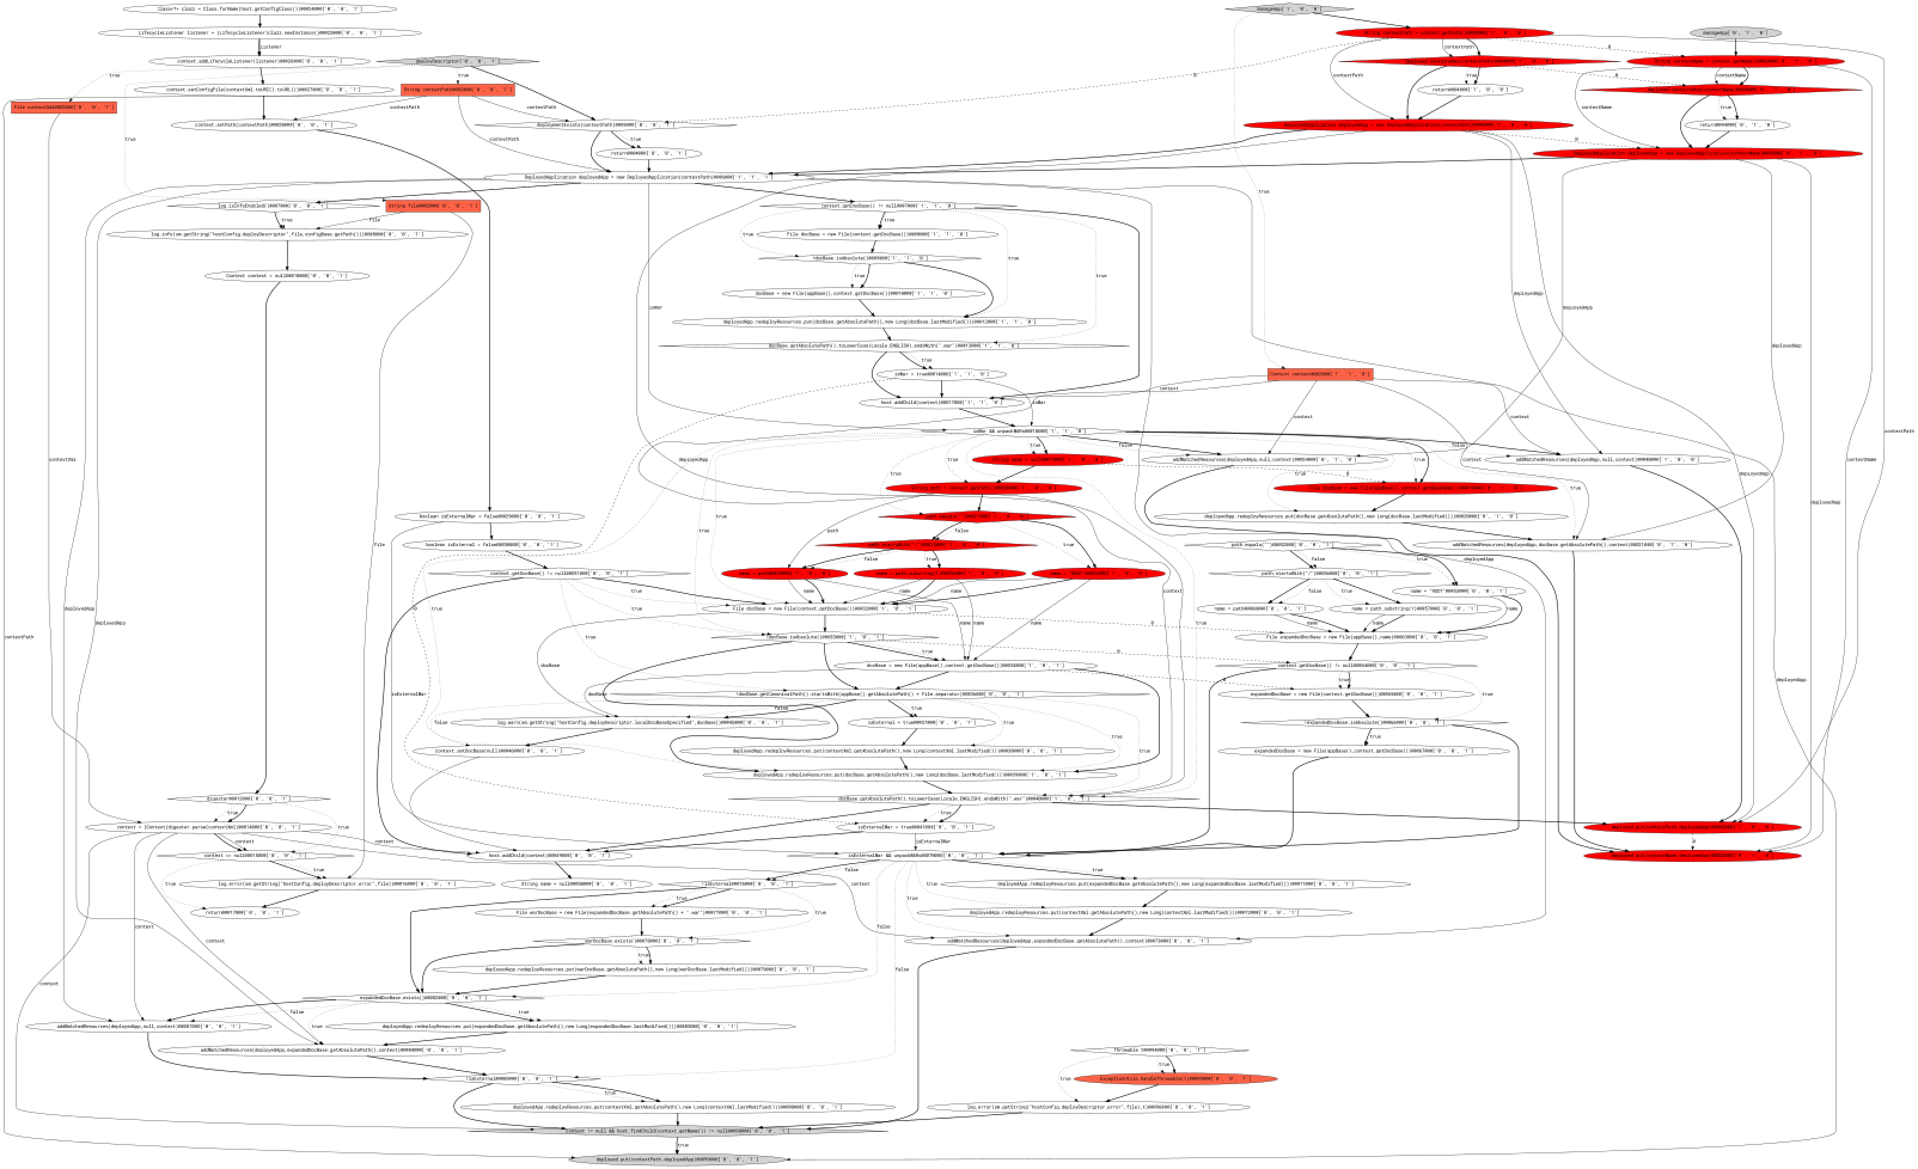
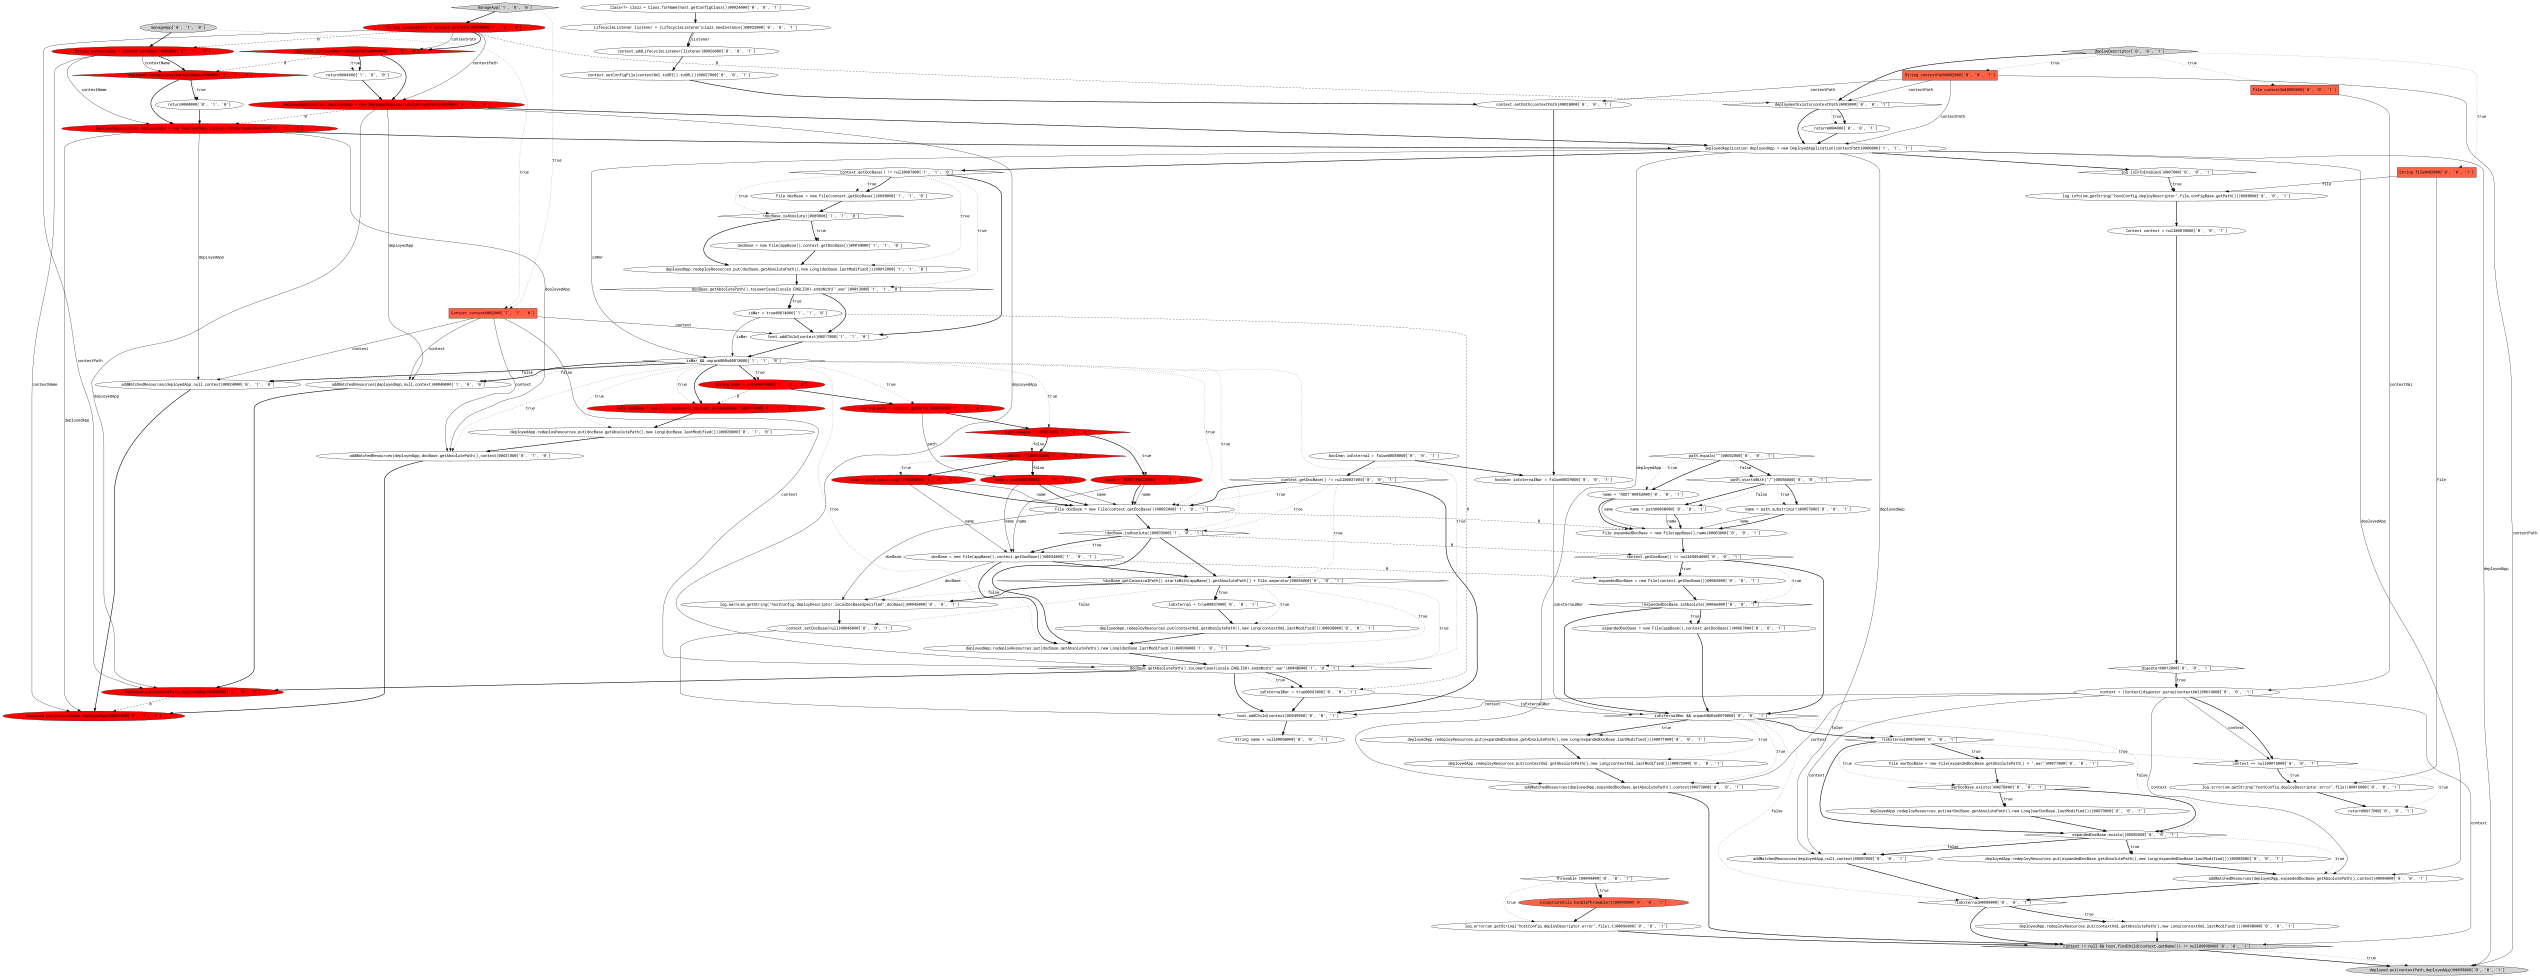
  digraph {
    fontname="Roboto Mono"
    node [fillcolor=white fontname="Roboto Mono" shape=ellipse style=filled]
    edge [fontname="Roboto Mono" style=bold]
    n1 [fillcolor=red label="DeployedApplication deployedApp = new DeployedApplication(contextName)@@@5@@@['0', '1', '0']"]
    n2 [label="addWatchedResources(deployedApp,null,context)@@@24@@@['0', '1', '0']"]
    n3 [label="DeployedApplication deployedApp = new DeployedApplication(contextPath)@@@6@@@['1', '1', '1']"]
    n4 [label="addWatchedResources(deployedApp,docBase.getAbsolutePath(),context)@@@21@@@['0', '1', '0']"]
    n5 [fillcolor=red label="deployed.put(contextName,deployedApp)@@@26@@@['0', '1', '0']"]
    n6 [label="isWar && unpackWARs@@@18@@@['1', '1', '0']" shape=diamond]
    n7 [label="addWatchedResources(deployedApp,expandedDocBase.getAbsolutePath(),context)@@@73@@@['0', '0', '1']"]
    n8 [label="addWatchedResources(deployedApp,null,context)@@@87@@@['0', '0', '1']"]
    n9 [label="context.getDocBase() != null@@@7@@@['1', '1', '0']" shape=diamond]
    n10 [fillcolor=lightgray label="deployed.put(contextPath,deployedApp)@@@99@@@['0', '0', '1']"]
    n11 [label="addWatchedResources(deployedApp,expandedDocBase.getAbsolutePath(),context)@@@84@@@['0', '0', '1']"]
    n12 [label="log.isInfoEnabled()@@@7@@@['0', '0', '1']" shape=diamond]
    n13 [fillcolor=lightgray label="manageApp['1', '0', '0']" shape=diamond]
    n14 [fillcolor=tomato label="Context context@@@2@@@['1', '1', '0']" shape=box]
    n15 [fillcolor=red label="String contextPath = context.getPath()@@@3@@@['1', '0', '0']"]
    n16 [label="host.addChild(context)@@@17@@@['1', '1', '0']"]
    n17 [label="docBase.getAbsolutePath().toLowerCase(Locale.ENGLISH).endsWith(\".war\")@@@40@@@['1', '0', '1']" shape=diamond]
    n18 [label="addWatchedResources(deployedApp,null,context)@@@40@@@['1', '0', '0']"]
    n19 [fillcolor=red label="String contextName = context.getName()@@@3@@@['0', '1', '0']"]
    n20 [fillcolor=red label="DeployedApplication deployedApp = new DeployedApplication(contextPath)@@@5@@@['1', '0', '0']"]
    n21 [fillcolor=red label="deployed.put(contextPath,deployedApp)@@@42@@@['1', '0', '0']"]
    n22 [fillcolor=red label="deployed.containsKey(contextPath)@@@4@@@['1', '0', '0']" shape=diamond]
    n23 [label="deploymentExists(contextPath)@@@3@@@['0', '0', '1']" shape=diamond]
    n24 [label="path.equals(\"\")@@@52@@@['0', '0', '1']" shape=diamond]
    n25 [label="name = \"ROOT\"@@@53@@@['0', '0', '1']"]
    n26 [label="path.startsWith(\"/\")@@@56@@@['0', '0', '1']" shape=diamond]
    n27 [label="File expandedDocBase = new File(appBase(),name)@@@63@@@['0', '0', '1']"]
    n28 [label="name = path@@@60@@@['0', '0', '1']"]
    n29 [label="name = path.substring(1)@@@57@@@['0', '0', '1']"]
    n30 [fillcolor=red label="deployed.containsKey(contextName)@@@4@@@['0', '1', '0']" shape=diamond]
    n31 [label="return@@@4@@@['0', '1', '0']"]
    n32 [fillcolor=lightgray label="manageApp['0', '1', '0']"]
    n33 [label="deployedApp.redeployResources.put(contextXml.getAbsolutePath(),new Long(contextXml.lastModified()))@@@90@@@['0', '0', '1']"]
    n34 [fillcolor=lightgray label="context != null && host.findChild(context.getName()) != null@@@98@@@['0', '0', '1']" shape=diamond]
    n35 [fillcolor=red label="File docBase = new File(appBase(),context.getBaseName())@@@19@@@['0', '1', '0']"]
    n36 [label="deployedApp.redeployResources.put(docBase.getAbsolutePath(),new Long(docBase.lastModified()))@@@20@@@['0', '1', '0']"]
    n37 [label="deployedApp.redeployResources.put(docBase.getAbsolutePath(),new Long(docBase.lastModified()))@@@39@@@['1', '0', '1']"]
    n38 [fillcolor=red label="String path = context.getPath()@@@20@@@['1', '0', '0']"]
    n39 [fillcolor=red label="String name = null@@@19@@@['1', '0', '0']"]
    n40 [label="!docBase.isAbsolute()@@@33@@@['1', '0', '1']" shape=diamond]
    n41 [label="File docBase = new File(context.getDocBase())@@@32@@@['1', '0', '1']"]
    n42 [fillcolor=red label="path.equals(\"\")@@@21@@@['1', '0', '0']" shape=diamond]
    n43 [label="!isExternal@@@89@@@['0', '0', '1']" shape=diamond]
    n44 [label="Class<?> clazz = Class.forName(host.getConfigClass())@@@24@@@['0', '0', '1']"]
    n45 [label="LifecycleListener listener = (LifecycleListener)clazz.newInstance()@@@25@@@['0', '0', '1']"]
    n46 [label="!docBase.isAbsolute()@@@9@@@['1', '1', '0']" shape=diamond]
    n47 [label="docBase = new File(appBase(),context.getDocBase())@@@10@@@['1', '1', '0']"]
    n48 [label="deployedApp.redeployResources.put(docBase.getAbsolutePath(),new Long(docBase.lastModified()))@@@12@@@['1', '1', '0']"]
    n49 [label="docBase.getAbsolutePath().toLowerCase(Locale.ENGLISH).endsWith(\".war\")@@@13@@@['1', '1', '0']" shape=diamond]
    n50 [label="context.setConfigFile(contextXml.toURI().toURL())@@@27@@@['0', '0', '1']"]
    n51 [label="context.setPath(contextPath)@@@28@@@['0', '0', '1']"]
    n52 [label="boolean isExternalWar = false@@@29@@@['0', '0', '1']"]
    n53 [label="warDocBase.exists()@@@78@@@['0', '0', '1']" shape=diamond]
    n54 [label="deployedApp.redeployResources.put(warDocBase.getAbsolutePath(),new Long(warDocBase.lastModified()))@@@79@@@['0', '0', '1']"]
    n55 [label="expandedDocBase.exists()@@@82@@@['0', '0', '1']" shape=diamond]
    n56 [label="deployedApp.redeployResources.put(expandedDocBase.getAbsolutePath(),new Long(expandedDocBase.lastModified()))@@@83@@@['0', '0', '1']"]
    n57 [label="File docBase = new File(context.getDocBase())@@@8@@@['1', '1', '0']"]
    n58 [label="isExternalWar && unpackWARs@@@70@@@['0', '0', '1']" shape=diamond]
    n59 [label="deployedApp.redeployResources.put(contextXml.getAbsolutePath(),new Long(contextXml.lastModified()))@@@72@@@['0', '0', '1']"]
    n60 [label="!isExternal@@@76@@@['0', '0', '1']" shape=diamond]
    n61 [label="deployedApp.redeployResources.put(expandedDocBase.getAbsolutePath(),new Long(expandedDocBase.lastModified()))@@@71@@@['0', '0', '1']"]
    n62 [label="File warDocBase = new File(expandedDocBase.getAbsolutePath() + \".war\")@@@77@@@['0', '0', '1']"]
    n63 [label="boolean isExternal = false@@@30@@@['0', '0', '1']"]
    n64 [label="context.getDocBase() != null@@@31@@@['0', '0', '1']" shape=diamond]
    n65 [label="host.addChild(context)@@@49@@@['0', '0', '1']"]
    n66 [label="isExternalWar = true@@@41@@@['0', '0', '1']"]
    n67 [label="deployedApp.redeployResources.put(contextXml.getAbsolutePath(),new Long(contextXml.lastModified()))@@@38@@@['0', '0', '1']"]
    n68 [fillcolor=red label="name = path@@@29@@@['1', '0', '0']"]
    n69 [label="docBase = new File(appBase(),context.getDocBase())@@@34@@@['1', '0', '1']"]
    n70 [label="!docBase.getCanonicalPath().startsWith(appBase().getAbsolutePath() + File.separator)@@@36@@@['0', '0', '1']" shape=diamond]
    n71 [label="context.getDocBase() != null@@@64@@@['0', '0', '1']" shape=diamond]
    n72 [label="log.warn(sm.getString(\"hostConfig.deployDescriptor.localDocBaseSpecified\",docBase))@@@45@@@['0', '0', '1']"]
    n73 [fillcolor=red label="path.startsWith(\"/\")@@@25@@@['1', '0', '0']" shape=diamond]
    n74 [fillcolor=red label="name = \"ROOT\"@@@22@@@['1', '0', '0']"]
    n75 [label="expandedDocBase = new File(context.getDocBase())@@@65@@@['0', '0', '1']"]
    n76 [label="context.setDocBase(null)@@@46@@@['0', '0', '1']"]
    n77 [label="String name = null@@@50@@@['0', '0', '1']"]
    n78 [fillcolor=red label="name = path.substring(1)@@@26@@@['1', '0', '0']"]
    n79 [label="isExternal = true@@@37@@@['0', '0', '1']"]
    n80 [label="isWar = true@@@14@@@['1', '1', '0']"]
    n81 [label="context.addLifecycleListener(listener)@@@26@@@['0', '0', '1']"]
    n82 [label="return@@@17@@@['0', '0', '1']"]
    n83 [fillcolor=tomato label="ExceptionUtils.handleThrowable(t)@@@95@@@['0', '0', '1']"]
    n84 [label="log.error(sm.getString(\"hostConfig.deployDescriptor.error\",file),t)@@@96@@@['0', '0', '1']"]
    n85 [label="expandedDocBase = new File(appBase(),context.getDocBase())@@@67@@@['0', '0', '1']"]
    n86 [label="!expandedDocBase.isAbsolute()@@@66@@@['0', '0', '1']" shape=diamond]
    n87 [label="return@@@4@@@['1', '0', '0']"]
    n88 [label="return@@@4@@@['0', '0', '1']"]
    n89 [fillcolor=tomato label="String file@@@2@@@['0', '0', '1']" shape=box]
    n90 [label="log.info(sm.getString(\"hostConfig.deployDescriptor\",file,configBase.getPath()))@@@8@@@['0', '0', '1']"]
    n91 [label="log.error(sm.getString(\"hostConfig.deployDescriptor.error\",file))@@@16@@@['0', '0', '1']"]
    n92 [label="Context context = null@@@10@@@['0', '0', '1']"]
    n93 [label="context = (Context)digester.parse(contextXml)@@@14@@@['0', '0', '1']"]
    n94 [label="context == null@@@15@@@['0', '0', '1']" shape=diamond]
    n95 [label="digester@@@12@@@['0', '0', '1']" shape=diamond]
    n96 [fillcolor=tomato label="String contextPath@@@2@@@['0', '0', '1']" shape=box]
    n97 [fillcolor=tomato label="File contextXml@@@2@@@['0', '0', '1']" shape=box]
    n98 [label="Throwable t@@@94@@@['0', '0', '1']" shape=diamond]
    n99 [fillcolor=lightgray label="deployDescriptor['0', '0', '1']" shape=diamond]
    n1 -> n2 [label=deployedApp style=solid]
    n1 -> n3
    n1 -> n4 [label=deployedApp style=solid]
    n1 -> n5 [label=deployedApp style=solid]
    n2 -> n5
    n3 -> n6 [label=isWar style=solid]
    n3 -> n7 [label=deployedApp style=solid]
    n3 -> n8 [label=deployedApp style=solid]
    n3 -> n9
    n3 -> n10 [label=deployedApp style=solid]
    n3 -> n11 [label=deployedApp style=solid]
    n3 -> n12
    n4 -> n5
    n6 -> n2
    n6 -> n2 [label=false style=dotted]
    n6 -> n4 [label=true style=dotted]
    n6 -> n17 [label=true style=dotted]
    n6 -> n18 [label=false style=dotted]
    n6 -> n18
    n6 -> n35 [label=true style=dotted]
    n6 -> n35
    n6 -> n36 [label=true style=dotted]
    n6 -> n37 [label=true style=dotted]
    n6 -> n38 [label=true style=dotted]
    n6 -> n39
    n6 -> n39 [label=true style=dotted]
    n6 -> n40 [label=true style=dotted]
    n6 -> n41 [label=true style=dotted]
    n6 -> n42 [label=true style=dotted]
    n7 -> n34
    n8 -> n43
    n9 -> n16
    n9 -> n46 [label=true style=dotted]
    n9 -> n48 [label=true style=dotted]
    n9 -> n49 [label=true style=dotted]
    n9 -> n57
    n9 -> n57 [label=true style=dotted]
    n11 -> n43
    n12 -> n90 [label=true style=dotted]
    n12 -> n90
    n13 -> n14 [label=true style=dotted]
    n13 -> n15
    n14 -> n2 [label=context style=solid]
    n14 -> n4 [label=context style=solid]
    n14 -> n16 [label=context style=solid]
    n14 -> n17 [label=context style=solid]
    n14 -> n18 [label=context style=solid]
    n15 -> n19 [label=0 style=dashed]
    n15 -> n20 [label=contextPath style=solid]
    n15 -> n21 [label=contextPath style=solid]
    n15 -> n22
    n15 -> n22 [label=contextPath style=solid]
    n15 -> n23 [label=0 style=dashed]
    n16 -> n6
    n17 -> n21
    n17 -> n65
    n17 -> n66 [label=true style=dotted]
    n17 -> n66
    n18 -> n21
    n19 -> n1 [label=contextName style=solid]
    n19 -> n5 [label=contextName style=solid]
    n19 -> n30
    n19 -> n30 [label=contextName style=solid]
    n20 -> n1 [label=0 style=dashed]
    n20 -> n3
    n20 -> n17 [label=deployedApp style=solid]
    n20 -> n18 [label=deployedApp style=solid]
    n20 -> n21 [label=deployedApp style=solid]
    n21 -> n5 [label=0 style=dashed]
    n22 -> n20
    n22 -> n30 [label=0 style=dashed]
    n22 -> n87 [label=true style=dotted]
    n22 -> n87
    n23 -> n3
    n23 -> n88 [label=true style=dotted]
    n23 -> n88
    n24 -> n25 [label=true style=dotted]
    n24 -> n25
    n24 -> n26
    n24 -> n26 [label=false style=dotted]
    n25 -> n27 [label=name style=solid]
    n25 -> n27
    n26 -> n28
    n26 -> n28 [label=false style=dotted]
    n26 -> n29
    n26 -> n29 [label=true style=dotted]
    n27 -> n71
    n28 -> n27
    n28 -> n27 [label=name style=solid]
    n29 -> n27
    n29 -> n27 [label=name style=solid]
    n30 -> n1
    n30 -> n31
    n30 -> n31 [label=true style=dotted]
    n31 -> n1
+   n32 -> n14 [label=true style=dotted]
    n32 -> n19
    n33 -> n34
    n34 -> n10 [label=true style=dotted]
    n34 -> n10
    n35 -> n36
    n36 -> n4
    n37 -> n17
    n38 -> n42
    n38 -> n68 [label=path style=solid]
    n39 -> n35 [label=0 style=dashed]
    n39 -> n38
    n40 -> n37
    n40 -> n69
    n40 -> n69 [label=true style=dotted]
    n40 -> n70
    n40 -> n71 [label=0 style=dashed]
    n41 -> n27 [label=0 style=dashed]
    n41 -> n40
    n41 -> n72 [label=docBase style=solid]
    n42 -> n73 [label=false style=dotted]
    n42 -> n73
    n42 -> n74
    n42 -> n74 [label=true style=dotted]
    n43 -> n33 [label=true style=dotted]
    n43 -> n33
    n43 -> n34
    n44 -> n45
    n45 -> n81
    n45 -> n81 [label=listener style=solid]
    n46 -> n47 [label=true style=dotted]
    n46 -> n47
    n46 -> n48
    n47 -> n48
    n48 -> n49
    n49 -> n16
    n49 -> n80 [label=true style=dotted]
    n49 -> n80
    n50 -> n51
    n51 -> n52
    n52 -> n58 [label=isExternalWar style=solid]
-   n52 -> n63
+   n63 -> n52
    n53 -> n54 [label=true style=dotted]
    n53 -> n54
    n53 -> n55
    n54 -> n55
    n55 -> n8
    n55 -> n8 [label=false style=dotted]
    n55 -> n11 [label=true style=dotted]
    n55 -> n56
    n55 -> n56 [label=true style=dotted]
    n56 -> n11
    n57 -> n46
    n58 -> n7 [label=true style=dotted]
    n58 -> n43 [label=false style=dotted]
    n58 -> n55 [label=false style=dotted]
    n58 -> n59 [label=true style=dotted]
    n58 -> n60
    n58 -> n60 [label=false style=dotted]
    n58 -> n61
    n58 -> n61 [label=true style=dotted]
    n59 -> n7
    n60 -> n53 [label=true style=dotted]
    n60 -> n55
    n60 -> n62
    n60 -> n62 [label=true style=dotted]
    n61 -> n59
    n62 -> n53
    n63 -> n64
    n64 -> n40 [label=true style=dotted]
    n64 -> n41
    n64 -> n41 [label=true style=dotted]
    n64 -> n65
    n64 -> n70 [label=true style=dotted]
    n65 -> n77
    n66 -> n58 [label=isExternalWar style=solid]
    n66 -> n65
    n67 -> n37
    n68 -> n41 [label=name style=solid]
    n68 -> n41
    n68 -> n69 [label=name style=solid]
    n69 -> n37
    n69 -> n70
    n69 -> n72 [label=docBase style=solid]
    n69 -> n75 [label=0 style=dashed]
    n70 -> n17 [label=true style=dotted]
    n70 -> n37 [label=true style=dotted]
    n70 -> n67 [label=true style=dotted]
    n70 -> n72 [label=false style=dotted]
    n70 -> n72
    n70 -> n76 [label=false style=dotted]
    n70 -> n79
    n70 -> n79 [label=true style=dotted]
    n71 -> n58
    n71 -> n75 [label=true style=dotted]
    n71 -> n75
    n71 -> n86 [label=true style=dotted]
    n72 -> n76
    n73 -> n68 [label=false style=dotted]
    n73 -> n68
    n73 -> n78 [label=true style=dotted]
    n73 -> n78
    n74 -> n41
    n74 -> n41 [label=name style=solid]
    n74 -> n69 [label=name style=solid]
    n75 -> n86
    n76 -> n65 [style=solid]
    n78 -> n41 [label=name style=solid]
    n78 -> n41
    n78 -> n69 [label=name style=solid]
    n79 -> n67
    n80 -> n6 [label=isWar style=solid]
    n80 -> n16
    n80 -> n66 [label=0 style=dashed]
    n81 -> n50
    n83 -> n84
    n84 -> n34
    n85 -> n58
    n86 -> n58
    n86 -> n85 [label=true style=dotted]
    n86 -> n85
    n87 -> n20
    n88 -> n3
    n89 -> n90 [label=file style=solid]
    n89 -> n91 [label=file style=solid]
    n90 -> n92
    n91 -> n82
    n92 -> n95
    n93 -> n7 [label=context style=solid]
    n93 -> n8 [label=context style=solid]
    n93 -> n11 [label=context style=solid]
    n93 -> n34 [label=context style=solid]
    n93 -> n65 [label=context style=solid]
    n93 -> n94 [label=context style=solid]
    n93 -> n94
    n94 -> n82 [label=true style=dotted]
    n94 -> n91
    n94 -> n91 [label=true style=dotted]
    n95 -> n93 [label=true style=dotted]
    n95 -> n93
-   n95 -> n94 [label=true style=dotted]
+   n60 -> n94 [label=true style=dotted]
    n96 -> n3 [label=contextPath style=solid]
    n96 -> n10 [label=contextPath style=solid]
    n96 -> n23 [label=contextPath style=solid]
    n96 -> n51 [label=contextPath style=solid]
    n97 -> n93 [label=contextXml style=solid]
    n98 -> n83
    n98 -> n83 [label=true style=dotted]
    n98 -> n84 [label=true style=dotted]
    n99 -> n23
    n99 -> n89 [label=true style=dotted]
    n99 -> n96 [label=true style=dotted]
    n99 -> n97 [label=true style=dotted]
  }
